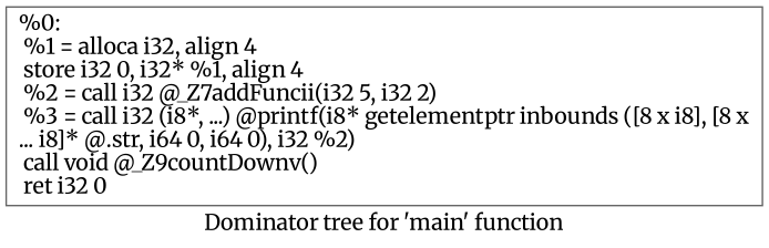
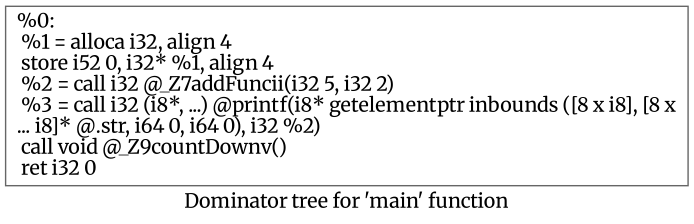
  digraph {
    label="Dominator tree for 'main' function"
    fontname=Merriweather
-   n1 [label="{%0:\l  %1 = alloca i32, align 4\l  store i32 0, i32* %1, align 4\l  %2 = call i32 @_Z7addFuncii(i32 5, i32 2)\l  %3 = call i32 (i8*, ...) @printf(i8* getelementptr inbounds ([8 x i8], [8 x\l... i8]* @.str, i64 0, i64 0), i32 %2)\l  call void @_Z9countDownv()\l  ret i32 0\l}" shape=record color=gray40 fontname=Merriweather]
+   n1 [label="{%0:\l  %1 = alloca i32, align 4\l  store i52 0, i32* %1, align 4\l  %2 = call i32 @_Z7addFuncii(i32 5, i32 2)\l  %3 = call i32 (i8*, ...) @printf(i8* getelementptr inbounds ([8 x i8], [8 x\l... i8]* @.str, i64 0, i64 0), i32 %2)\l  call void @_Z9countDownv()\l  ret i32 0\l}" shape=record color=gray40 fontname=Merriweather]
  }
